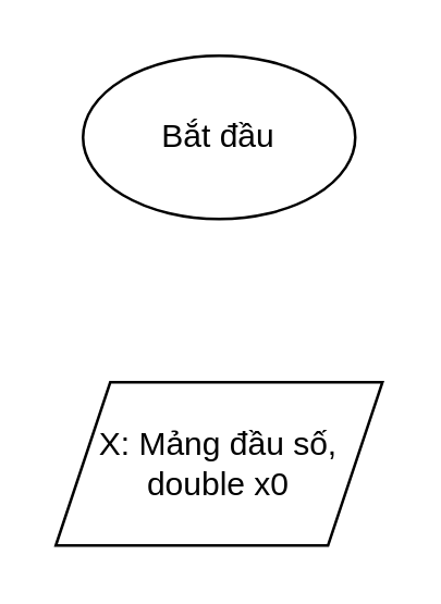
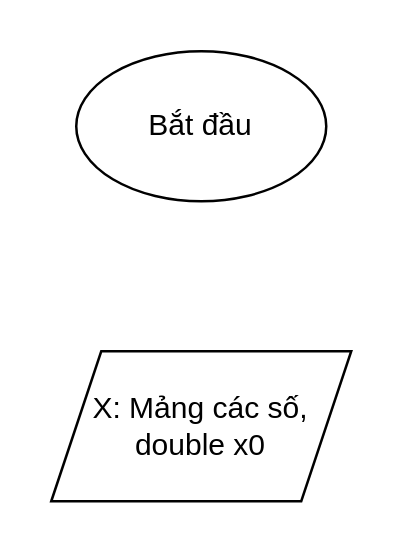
  <mxCell id="0" />
  <mxCell id="1" parent="0" />
  <mxCell id="2" value="Bắt đầu" style="strokeWidth=1;html=1;shape=mxgraph.flowchart.start_1;whiteSpace=wrap;" vertex="1" parent="1"><mxGeometry x="30" y="20" width="100" height="60" as="geometry" /></mxCell>
- <mxCell id="3" value="X: Mảng đầu số,&lt;br&gt;double x0" style="shape=parallelogram;perimeter=parallelogramPerimeter;whiteSpace=wrap;html=1;fixedSize=1;strokeWidth=1;" vertex="1" parent="1"><mxGeometry x="20" y="140" width="120" height="60" as="geometry" /></mxCell>
+ <mxCell id="3" value="X: Mảng các số,&lt;br&gt;double x0" style="shape=parallelogram;perimeter=parallelogramPerimeter;whiteSpace=wrap;html=1;fixedSize=1;strokeWidth=1;" vertex="1" parent="1"><mxGeometry x="20" y="140" width="120" height="60" as="geometry" /></mxCell>
